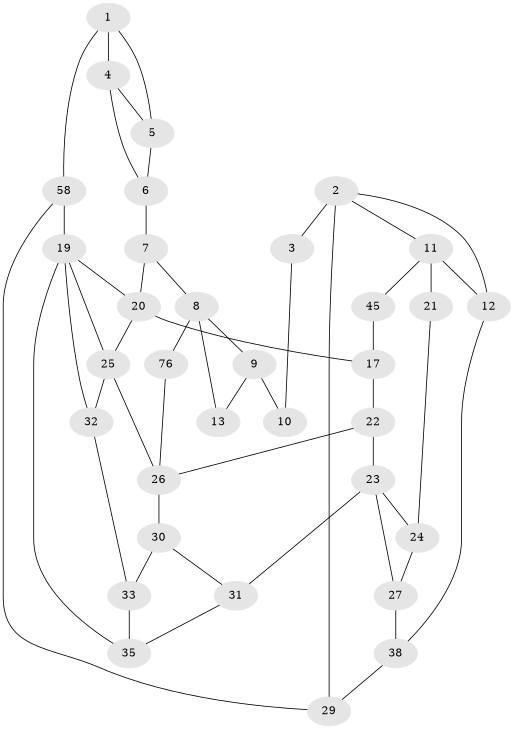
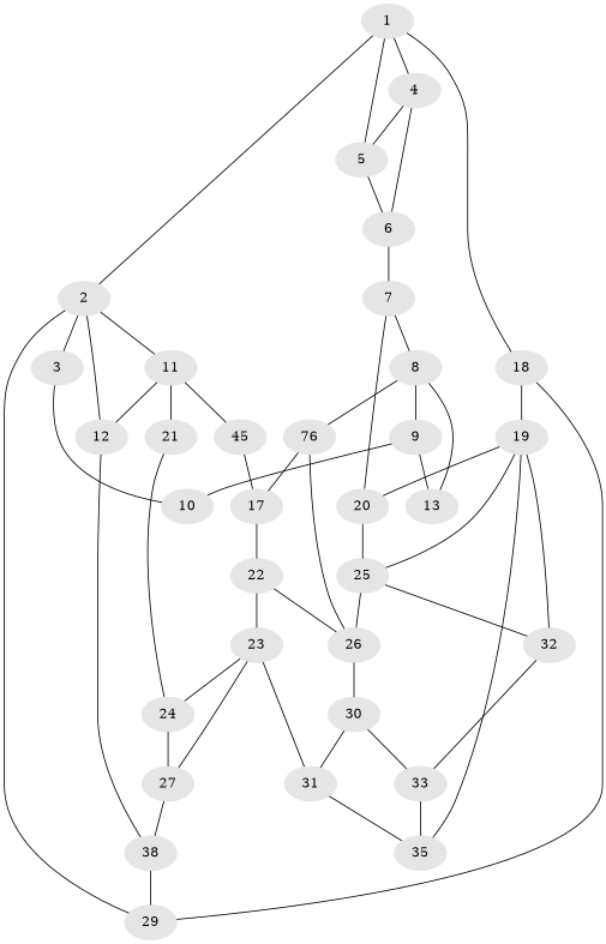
  graph {
    node [color=gray90 style=filled]
    edge [weight=1.0]
    1
    2
    4
    5
-   18 [label=58]
+   18
    3
    11
    12
    29
    10
    6
    19
    n13 [label=45]
    21
    n15 [label=38]
    7
    8
    20
    9
    13
    n21 [label=76]
    25
    17
    26
    24
    22
    30
    23
    32
    35
    33
    27
    31
+   1 -- 2
    1 -- 4
    1 -- 5
    1 -- 18
    2 -- 3 [weight=2.0]
    2 -- 11
    2 -- 12
    2 -- 29
    4 -- 5
    4 -- 6
    5 -- 6
    18 -- 29
    18 -- 19 [weight=2.0]
    3 -- 10 [weight=2.0]
    11 -- 12
    11 -- n13
    11 -- 21 [weight=2.0]
    12 -- n15
    6 -- 7 [weight=2.0]
    19 -- 20
    19 -- 25
    19 -- 32
    19 -- 35
    n13 -- 17
    21 -- 24
    n15 -- 29
    7 -- 8 [weight=2.0]
    7 -- 20 [weight=2.0]
    8 -- 9
    8 -- 13
    8 -- n21
    20 -- 25 [weight=2.0]
    9 -- 10
    9 -- 13
-   20 -- 17
+   n21 -- 17
    n21 -- 26
    25 -- 26 [weight=2.0]
    25 -- 32
    17 -- 22
    26 -- 30
    24 -- 27
    22 -- 26
    22 -- 23
    30 -- 33
    30 -- 31
    23 -- 24
    23 -- 27
    23 -- 31 [weight=2.0]
    32 -- 33
    33 -- 35
    27 -- n15
    31 -- 35
  }
